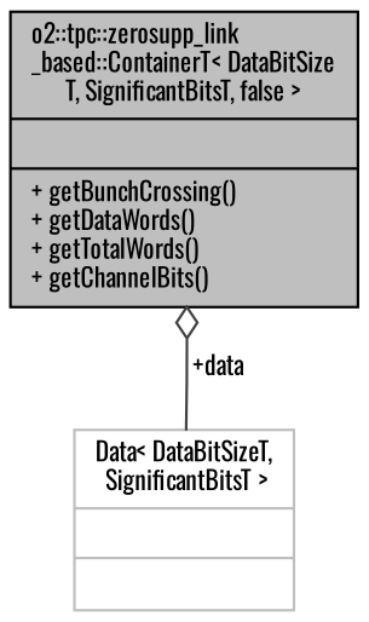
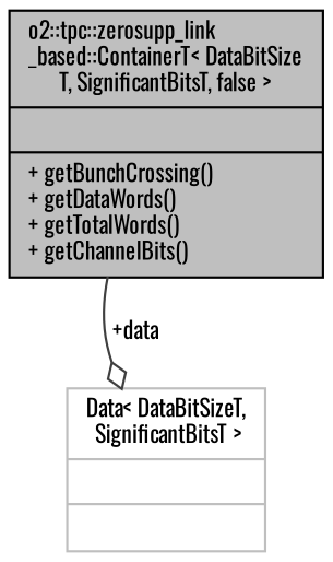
  digraph {
    fontname=Oswald
    node [fontname=Oswald fontsize=10 shape=record]
    n1 [color=black fillcolor=grey75 fontcolor=black height=0.2 label="{o2::tpc::zerosupp_link\l_based::ContainerT\< DataBitSize\lT, SignificantBitsT, false \>\n||+ getBunchCrossing()\l+ getDataWords()\l+ getTotalWords()\l+ getChannelBits()\l}" style=filled width=0.4]
    n2 [color=grey75 height=0.2 label="{Data\< DataBitSizeT,\l SignificantBitsT \>\n||}" width=0.4]
-   n2 -> n1 [arrowhead=odiamond color=grey25 fontname=Oswald fontsize=10 label=" +data" labelfontname=Helvetica labelfontsize=10 style=solid]
+   n1 -> n2 [arrowhead=odiamond color=grey25 fontname=Oswald fontsize=10 label=" +data" labelfontname=Helvetica labelfontsize=10 style=solid]
  }
